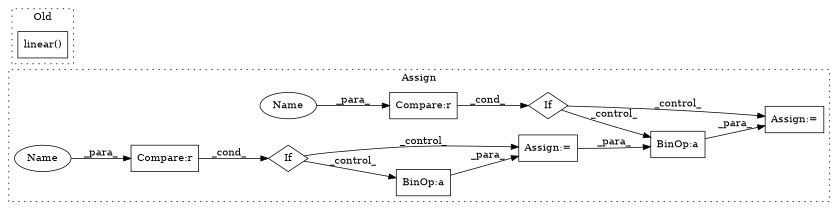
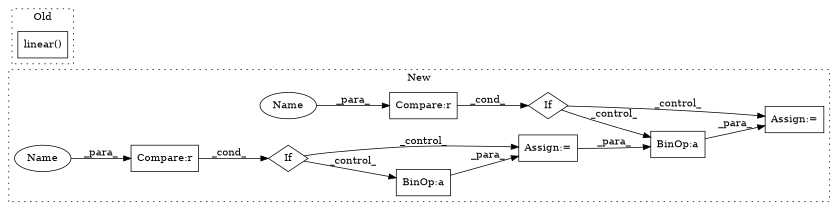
  digraph {
    rankdir=LR
    fontname="DejaVu Serif"
    node [a=96 l=3 shape=box fontname="DejaVu Serif"]
    edge [fontname="DejaVu Serif"]
    n1 [l="3,14" label=If s="5742,5768" shape=diamond]
    n2 [a=40 l=23 label="Compare:r" s=5745]
    n3 [a=82 label="BinOp:a" s=5793]
    n4 [a=82 label="BinOp:a" s=6049]
    n5 [l="3,14" label=If s="6000,6024" shape=diamond]
    n6 [a=40 l=21 label="Compare:r" s=6003]
    n7 [a=68 label="Assign:=" s=5786]
    n8 [a=68 label="Assign:=" s=6042]
    n9 [a=87 l=4 label=Name s=6020 shape=ellipse]
    n10 [a=87 l=4 label=Name s=5764 shape=ellipse]
    n11 [a=75 l="12,1" label="linear()" s="5021,5037"]
    subgraph cluster_1 {
-     label=Assign
+     label=New
      style=dotted
      n1
      n2
      n3
      n4
      n5
      n6
      n7
      n8
      n9
      n10
    }
    subgraph cluster_2 {
      label=Old
      style=dotted
      n11
    }
    n1 -> n3 [label=_control_]
    n1 -> n7 [label=_control_]
    n2 -> n1 [label=_cond_]
    n3 -> n7 [label=_para_]
    n4 -> n8 [label=_para_]
    n5 -> n4 [label=_control_]
    n5 -> n8 [label=_control_]
    n6 -> n5 [label=_cond_]
    n7 -> n4 [label=_para_]
    n9 -> n6 [label=_para_]
    n10 -> n2 [label=_para_]
  }
